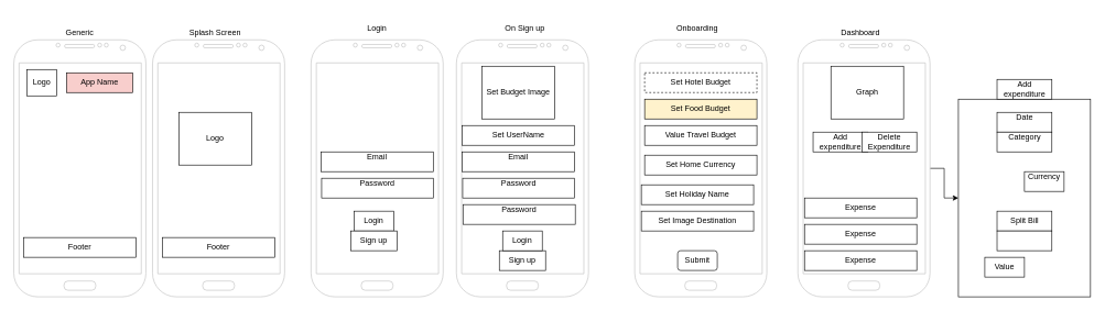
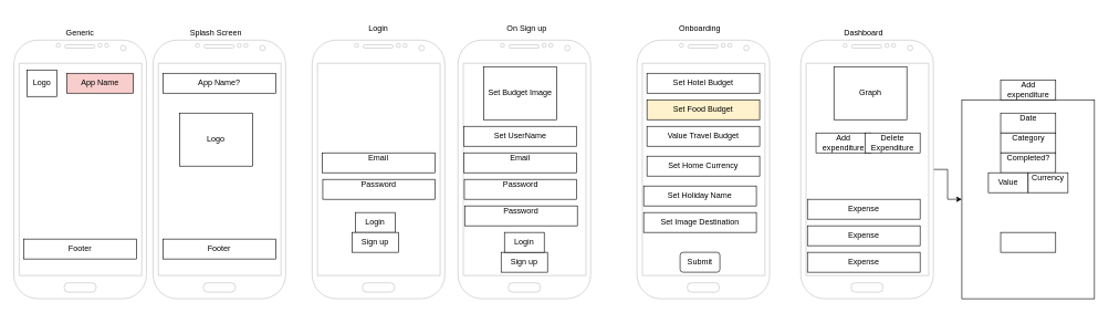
  <mxCell id="0" />
  <mxCell id="1" parent="0" />
  <mxCell id="2" value="" style="verticalLabelPosition=bottom;verticalAlign=top;html=1;shadow=0;dashed=0;strokeWidth=1;shape=mxgraph.android.phone2;strokeColor=#c0c0c0;" vertex="1" parent="1"><mxGeometry x="690" y="60" width="200" height="390" as="geometry" /></mxCell>
  <mxCell id="3" value="Sign up" style="rounded=0;whiteSpace=wrap;html=1;" vertex="1" parent="1"><mxGeometry x="755" y="380" width="70" height="30" as="geometry" /></mxCell>
  <mxCell id="4" value="Login" style="rounded=0;whiteSpace=wrap;html=1;" vertex="1" parent="1"><mxGeometry x="760" y="350" width="60" height="30" as="geometry" /></mxCell>
  <mxCell id="5" value="Email&lt;div&gt;&lt;br&gt;&lt;/div&gt;" style="rounded=0;whiteSpace=wrap;html=1;" vertex="1" parent="1"><mxGeometry x="699" y="230" width="170" height="30" as="geometry" /></mxCell>
  <mxCell id="6" value="Password&lt;div&gt;&lt;br&gt;&lt;/div&gt;" style="rounded=0;whiteSpace=wrap;html=1;" vertex="1" parent="1"><mxGeometry x="699.5" y="270" width="169" height="30" as="geometry" /></mxCell>
  <mxCell id="7" value="Password&lt;div&gt;&lt;br&gt;&lt;/div&gt;" style="rounded=0;whiteSpace=wrap;html=1;" vertex="1" parent="1"><mxGeometry x="700" y="310" width="170" height="30" as="geometry" /></mxCell>
  <mxCell id="8" value="On Sign up&lt;div&gt;&lt;br&gt;&lt;/div&gt;" style="text;html=1;align=center;verticalAlign=middle;whiteSpace=wrap;rounded=0;" vertex="1" parent="1"><mxGeometry x="729" width="130" height="60" as="geometry" y="20" /></mxCell>
  <mxCell id="9" value="" style="verticalLabelPosition=bottom;verticalAlign=top;html=1;shadow=0;dashed=0;strokeWidth=1;shape=mxgraph.android.phone2;strokeColor=#c0c0c0;" vertex="1" parent="1"><mxGeometry x="960" y="60" width="200" height="390" as="geometry" /></mxCell>
  <mxCell id="10" value="&lt;div&gt;Onboarding&lt;/div&gt;&lt;div&gt;&lt;br&gt;&lt;/div&gt;" style="text;html=1;align=center;verticalAlign=middle;whiteSpace=wrap;rounded=0;" vertex="1" parent="1"><mxGeometry x="990" width="130" height="60" as="geometry" y="20" /></mxCell>
- <mxCell id="11" value="&lt;div&gt;Set Hotel Budget&lt;/div&gt;" style="rounded=0;whiteSpace=wrap;html=1;dashed=1;" vertex="1" parent="1"><mxGeometry x="975" y="110" width="170" height="30" as="geometry" /></mxCell>
+ <mxCell id="11" value="&lt;div&gt;Set Hotel Budget&lt;/div&gt;" style="rounded=0;whiteSpace=wrap;html=1;" vertex="1" parent="1"><mxGeometry x="975" y="110" width="170" height="30" as="geometry" /></mxCell>
  <mxCell id="12" value="&lt;div&gt;Set Holiday Name&lt;/div&gt;" style="rounded=0;whiteSpace=wrap;html=1;" vertex="1" parent="1"><mxGeometry x="970" y="280" width="170" height="30" as="geometry" /></mxCell>
  <mxCell id="13" value="&lt;div&gt;Set UserName&lt;/div&gt;" style="rounded=0;whiteSpace=wrap;html=1;" vertex="1" parent="1"><mxGeometry x="698.5" y="190" width="170" height="30" as="geometry" /></mxCell>
  <mxCell id="14" value="&lt;div&gt;Set Budget Image&lt;/div&gt;" style="rounded=0;whiteSpace=wrap;html=1;" vertex="1" parent="1"><mxGeometry x="729" y="100" width="110" height="80" as="geometry" /></mxCell>
  <mxCell id="15" value="&lt;div&gt;Set Image Destination&lt;/div&gt;" style="rounded=0;whiteSpace=wrap;html=1;" vertex="1" parent="1"><mxGeometry x="970" y="320" width="170" height="30" as="geometry" /></mxCell>
  <mxCell id="16" value="Submit" style="whiteSpace=wrap;html=1;rounded=1;" vertex="1" parent="1"><mxGeometry x="1025" y="380" width="60" height="30" as="geometry" /></mxCell>
  <mxCell id="17" value="" style="edgeStyle=orthogonalEdgeStyle;rounded=0;orthogonalLoop=1;jettySize=auto;html=1;" edge="1" parent="1" source="18" target="28"><mxGeometry relative="1" as="geometry" /></mxCell>
  <mxCell id="18" value="" style="verticalLabelPosition=bottom;verticalAlign=top;html=1;shadow=0;dashed=0;strokeWidth=1;shape=mxgraph.android.phone2;strokeColor=#c0c0c0;" vertex="1" parent="1"><mxGeometry x="1207" y="60" width="200" height="390" as="geometry" /></mxCell>
  <mxCell id="19" value="&lt;div&gt;Dashboard&lt;/div&gt;" style="text;html=1;align=center;verticalAlign=middle;whiteSpace=wrap;rounded=0;" vertex="1" parent="1"><mxGeometry x="1237" width="130" height="60" as="geometry" y="20" /></mxCell>
  <mxCell id="20" value="Graph" style="rounded=0;whiteSpace=wrap;html=1;" vertex="1" parent="1"><mxGeometry x="1257" y="100" width="110" height="80" as="geometry" /></mxCell>
  <mxCell id="21" value="&lt;div&gt;Add expenditure&lt;/div&gt;" style="rounded=0;whiteSpace=wrap;html=1;" vertex="1" parent="1"><mxGeometry x="1230" y="200" width="83" height="30" as="geometry" /></mxCell>
  <mxCell id="22" value="Expense" style="rounded=0;whiteSpace=wrap;html=1;" vertex="1" parent="1"><mxGeometry x="1217" y="300" width="170" height="30" as="geometry" /></mxCell>
  <mxCell id="23" value="&lt;div&gt;Delete E&lt;span style=&quot;background-color: initial;&quot;&gt;xpenditure&lt;/span&gt;&lt;/div&gt;" style="rounded=0;whiteSpace=wrap;html=1;" vertex="1" parent="1"><mxGeometry x="1304" y="200" width="83" height="30" as="geometry" /></mxCell>
  <mxCell id="24" value="Expense" style="rounded=0;whiteSpace=wrap;html=1;" vertex="1" parent="1"><mxGeometry x="1217" y="340" width="170" height="30" as="geometry" /></mxCell>
  <mxCell id="25" value="Expense" style="rounded=0;whiteSpace=wrap;html=1;" vertex="1" parent="1"><mxGeometry x="1217" y="380" width="170" height="30" as="geometry" /></mxCell>
  <mxCell id="26" value="&lt;div&gt;Set Food Budget&lt;/div&gt;" style="rounded=0;whiteSpace=wrap;html=1;fillColor=#fff2cc;" vertex="1" parent="1"><mxGeometry x="975" y="150" width="170" height="30" as="geometry" /></mxCell>
  <mxCell id="27" value="&lt;div&gt;Value Travel Budget&lt;/div&gt;" style="rounded=0;whiteSpace=wrap;html=1;" vertex="1" parent="1"><mxGeometry x="975" y="190" width="170" height="30" as="geometry" /></mxCell>
  <mxCell id="28" value="" style="rounded=0;whiteSpace=wrap;html=1;" vertex="1" parent="1"><mxGeometry x="1450" y="150" width="200" height="300" as="geometry" /></mxCell>
  <mxCell id="29" value="&lt;div&gt;Add expenditure&lt;/div&gt;" style="rounded=0;whiteSpace=wrap;html=1;" vertex="1" parent="1"><mxGeometry x="1508.5" y="120" width="83" height="30" as="geometry" /></mxCell>
  <mxCell id="30" value="&lt;div&gt;Date&lt;/div&gt;&lt;div&gt;&lt;br&gt;&lt;/div&gt;" style="rounded=0;whiteSpace=wrap;html=1;" vertex="1" parent="1"><mxGeometry x="1508.5" y="170" width="83" height="30" as="geometry" /></mxCell>
  <mxCell id="31" value="&lt;div&gt;Category&lt;/div&gt;&lt;div&gt;&lt;br&gt;&lt;/div&gt;" style="rounded=0;whiteSpace=wrap;html=1;" vertex="1" parent="1"><mxGeometry x="1508.5" y="200" width="83" height="30" as="geometry" /></mxCell>
- <mxCell id="33" value="&lt;div&gt;Value&lt;/div&gt;" style="rounded=0;whiteSpace=wrap;html=1;" vertex="1" parent="1"><mxGeometry x="1490" y="390" width="60" height="30" as="geometry" /></mxCell>
+ <mxCell id="32" value="&lt;div&gt;Completed?&lt;/div&gt;&lt;div&gt;&lt;br&gt;&lt;/div&gt;" style="rounded=0;whiteSpace=wrap;html=1;" vertex="1" parent="1"><mxGeometry x="1508.5" y="230" width="83" height="30" as="geometry" /></mxCell>
+ <mxCell id="33" value="&lt;div&gt;Value&lt;/div&gt;" style="rounded=0;whiteSpace=wrap;html=1;" vertex="1" parent="1"><mxGeometry x="1490" y="260" width="60" height="30" as="geometry" /></mxCell>
  <mxCell id="34" value="&lt;div&gt;Currency&lt;/div&gt;&lt;div&gt;&lt;br&gt;&lt;/div&gt;" style="rounded=0;whiteSpace=wrap;html=1;" vertex="1" parent="1"><mxGeometry x="1550" y="260" width="60" height="30" as="geometry" /></mxCell>
  <mxCell id="35" value="&lt;div&gt;Set Home Currency&lt;/div&gt;" style="rounded=0;whiteSpace=wrap;html=1;" vertex="1" parent="1"><mxGeometry x="975" y="235" width="170" height="30" as="geometry" /></mxCell>
- <mxCell id="36" value="&lt;div&gt;Split Bill&lt;/div&gt;" style="rounded=0;whiteSpace=wrap;html=1;" vertex="1" parent="1"><mxGeometry x="1508.5" y="320" width="83" height="30" as="geometry" /></mxCell>
  <mxCell id="37" value="" style="rounded=0;whiteSpace=wrap;html=1;" vertex="1" parent="1"><mxGeometry x="1508.5" y="350" width="83" height="30" as="geometry" /></mxCell>
  <mxCell id="38" value="" style="verticalLabelPosition=bottom;verticalAlign=top;html=1;shadow=0;dashed=0;strokeWidth=1;shape=mxgraph.android.phone2;strokeColor=#c0c0c0;" vertex="1" parent="1"><mxGeometry x="470" y="60" width="200" height="390" as="geometry" /></mxCell>
  <mxCell id="39" value="&lt;div&gt;Login&lt;/div&gt;&lt;div&gt;&lt;br&gt;&lt;/div&gt;" style="text;html=1;align=center;verticalAlign=middle;whiteSpace=wrap;rounded=0;" vertex="1" parent="1"><mxGeometry x="505" width="130" height="60" as="geometry" y="20" /></mxCell>
  <mxCell id="40" value="Email&lt;div&gt;&lt;br&gt;&lt;/div&gt;" style="rounded=0;whiteSpace=wrap;html=1;" vertex="1" parent="1"><mxGeometry x="485" y="230" width="170" height="30" as="geometry" /></mxCell>
  <mxCell id="41" value="Password&lt;div&gt;&lt;br&gt;&lt;/div&gt;" style="rounded=0;whiteSpace=wrap;html=1;" vertex="1" parent="1"><mxGeometry x="486" y="270" width="169" height="30" as="geometry" /></mxCell>
  <mxCell id="42" value="Login" style="rounded=0;whiteSpace=wrap;html=1;" vertex="1" parent="1"><mxGeometry x="535" y="320" width="60" height="30" as="geometry" /></mxCell>
  <mxCell id="43" value="Sign up" style="rounded=0;whiteSpace=wrap;html=1;" vertex="1" parent="1"><mxGeometry x="530" y="350" width="70" height="30" as="geometry" /></mxCell>
  <mxCell id="44" value="" style="verticalLabelPosition=bottom;verticalAlign=top;html=1;shadow=0;dashed=0;strokeWidth=1;shape=mxgraph.android.phone2;strokeColor=#c0c0c0;" vertex="1" parent="1"><mxGeometry x="230" y="60" width="200" height="390" as="geometry" /></mxCell>
  <mxCell id="45" value="&lt;div&gt;Logo&lt;/div&gt;" style="rounded=0;whiteSpace=wrap;html=1;" vertex="1" parent="1"><mxGeometry x="270" y="170" width="110" height="80" as="geometry" /></mxCell>
+ <mxCell id="46" value="&lt;div&gt;App Name?&lt;/div&gt;" style="rounded=0;whiteSpace=wrap;html=1;" vertex="1" parent="1"><mxGeometry x="245" y="110" width="170" height="30" as="geometry" /></mxCell>
  <mxCell id="47" value="&lt;div&gt;Footer&lt;/div&gt;" style="rounded=0;whiteSpace=wrap;html=1;" vertex="1" parent="1"><mxGeometry x="245" y="360" width="170" height="30" as="geometry" /></mxCell>
  <mxCell id="48" value="" style="verticalLabelPosition=bottom;verticalAlign=top;html=1;shadow=0;dashed=0;strokeWidth=1;shape=mxgraph.android.phone2;strokeColor=#c0c0c0;" vertex="1" parent="1"><mxGeometry x="20" y="60" width="200" height="390" as="geometry" /></mxCell>
  <mxCell id="49" value="&lt;div&gt;Splash Screen&lt;/div&gt;" style="text;html=1;align=center;verticalAlign=middle;whiteSpace=wrap;rounded=0;" vertex="1" parent="1"><mxGeometry x="260" width="130" height="60" as="geometry" y="20" /></mxCell>
  <mxCell id="50" value="&lt;div&gt;Generic&lt;/div&gt;" style="text;html=1;align=center;verticalAlign=middle;whiteSpace=wrap;rounded=0;" vertex="1" parent="1"><mxGeometry x="55" width="130" height="60" as="geometry" y="20" /></mxCell>
  <mxCell id="51" value="&lt;div&gt;Logo&lt;/div&gt;" style="rounded=0;whiteSpace=wrap;html=1;" vertex="1" parent="1"><mxGeometry x="40" y="105" width="45" height="40" as="geometry" /></mxCell>
  <mxCell id="52" value="&lt;div&gt;App Name&lt;/div&gt;" style="rounded=0;whiteSpace=wrap;html=1;fillColor=#f8cecc;" vertex="1" parent="1"><mxGeometry x="100" y="110" width="100" height="30" as="geometry" /></mxCell>
  <mxCell id="53" value="&lt;div&gt;Footer&lt;/div&gt;" style="rounded=0;whiteSpace=wrap;html=1;" vertex="1" parent="1"><mxGeometry x="35" y="360" width="170" height="30" as="geometry" /></mxCell>
